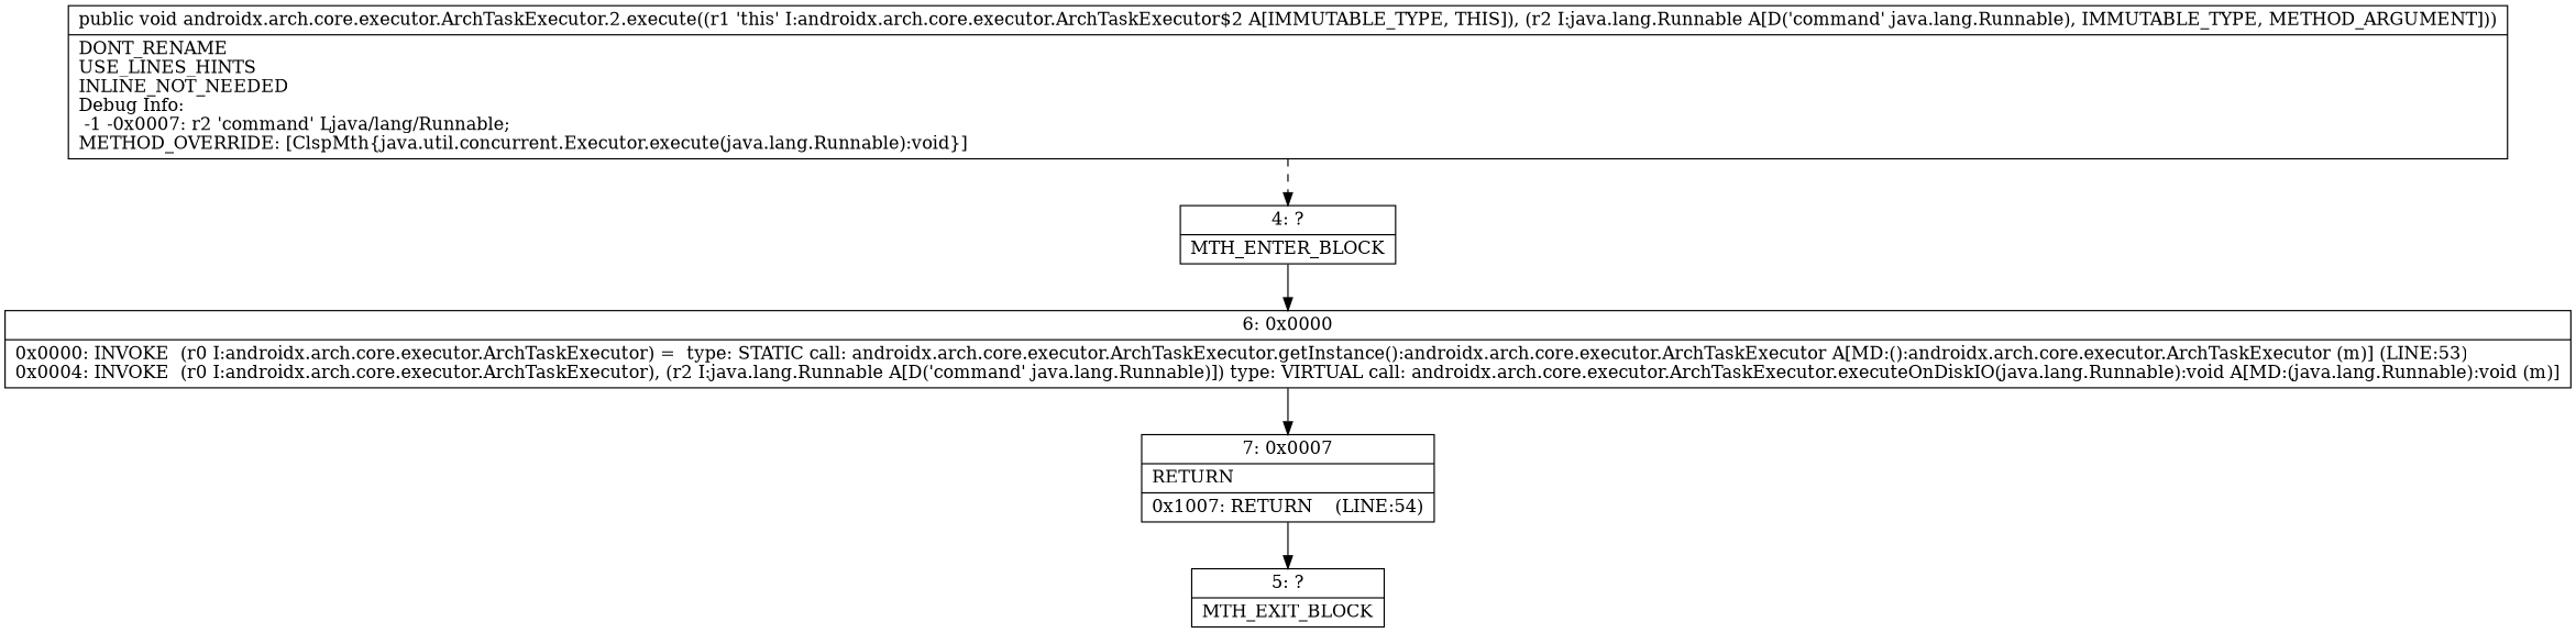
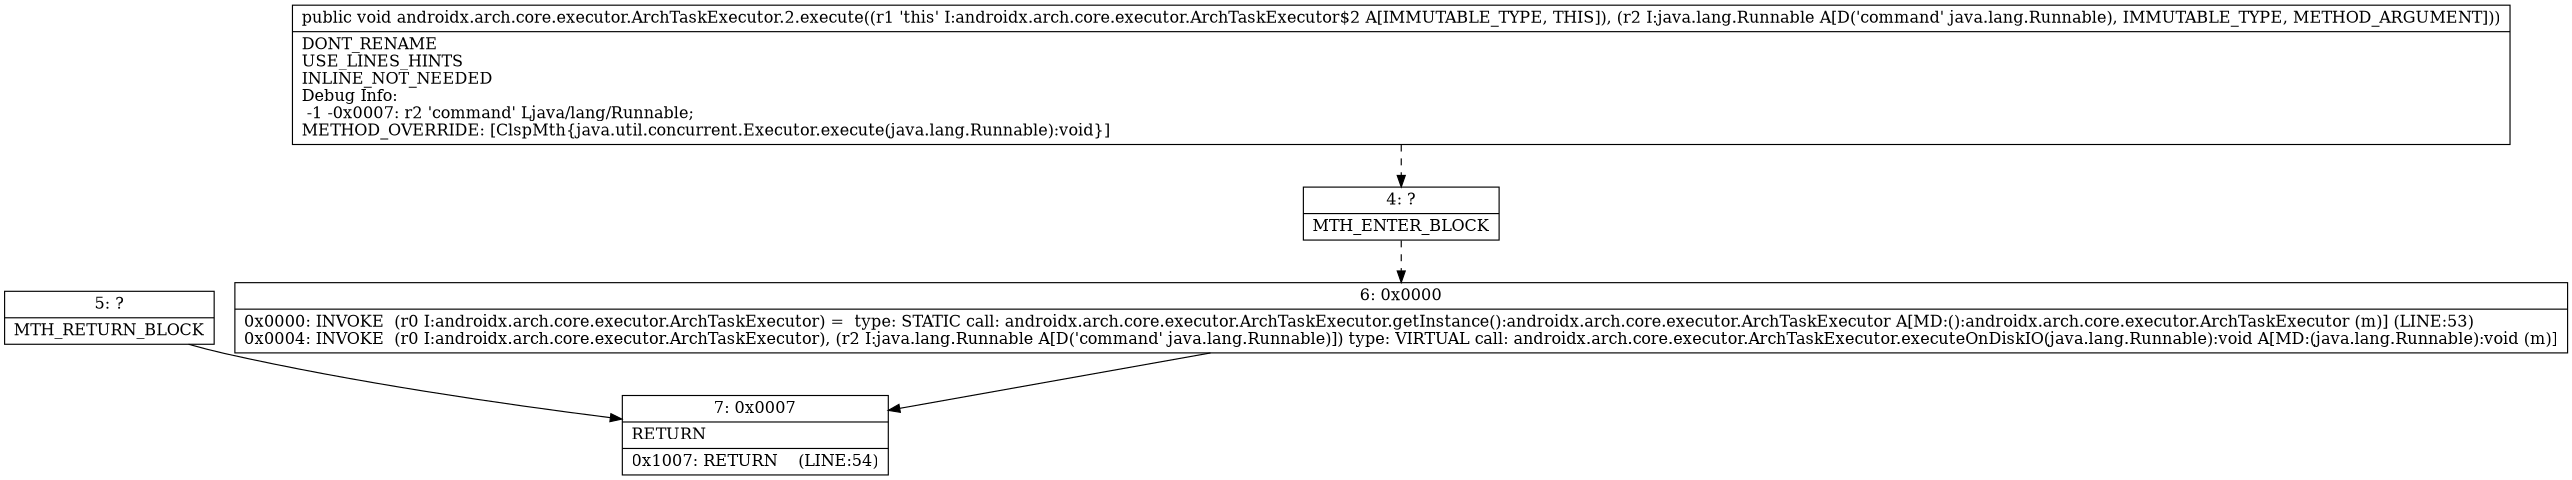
  digraph {
    node [shape=record]
    edge [style=dashed]
    n1 [label="{4\:\ ?|MTH_ENTER_BLOCK\l}"]
    n2 [label="{6\:\ 0x0000|0x0000: INVOKE  (r0 I:androidx.arch.core.executor.ArchTaskExecutor) =  type: STATIC call: androidx.arch.core.executor.ArchTaskExecutor.getInstance():androidx.arch.core.executor.ArchTaskExecutor A[MD:():androidx.arch.core.executor.ArchTaskExecutor (m)] (LINE:53)\l0x0004: INVOKE  (r0 I:androidx.arch.core.executor.ArchTaskExecutor), (r2 I:java.lang.Runnable A[D('command' java.lang.Runnable)]) type: VIRTUAL call: androidx.arch.core.executor.ArchTaskExecutor.executeOnDiskIO(java.lang.Runnable):void A[MD:(java.lang.Runnable):void (m)]\l}"]
    n3 [label="{7\:\ 0x0007|RETURN\l|0x1007: RETURN    (LINE:54)\l}"]
-   n4 [label="{5\:\ ?|MTH_EXIT_BLOCK\l}"]
+   n4 [label="{5\:\ ?|MTH_RETURN_BLOCK\l}"]
    n5 [label="{public void androidx.arch.core.executor.ArchTaskExecutor.2.execute((r1 'this' I:androidx.arch.core.executor.ArchTaskExecutor$2 A[IMMUTABLE_TYPE, THIS]), (r2 I:java.lang.Runnable A[D('command' java.lang.Runnable), IMMUTABLE_TYPE, METHOD_ARGUMENT]))  | DONT_RENAME\lUSE_LINES_HINTS\lINLINE_NOT_NEEDED\lDebug Info:\l  \-1 \-0x0007: r2 'command' Ljava\/lang\/Runnable;\lMETHOD_OVERRIDE: [ClspMth\{java.util.concurrent.Executor.execute(java.lang.Runnable):void\}]\l}"]
-   n1 -> n2 [style=solid]
+   n1 -> n2
    n2 -> n3 [style=solid]
-   n3 -> n4 [style=solid]
+   n4 -> n3 [style=solid]
    n5 -> n1
  }
